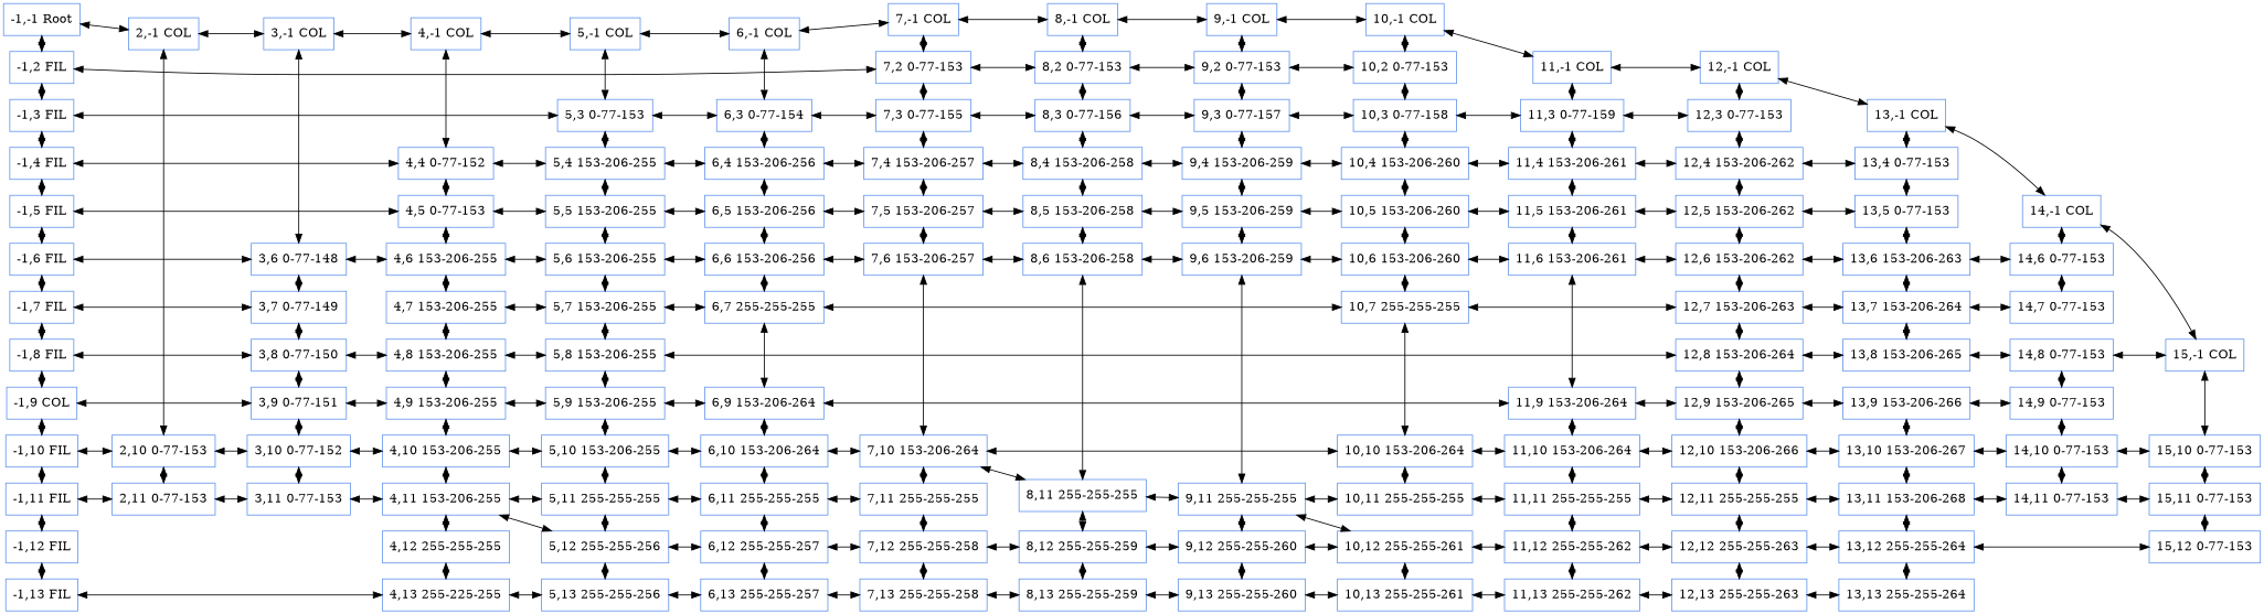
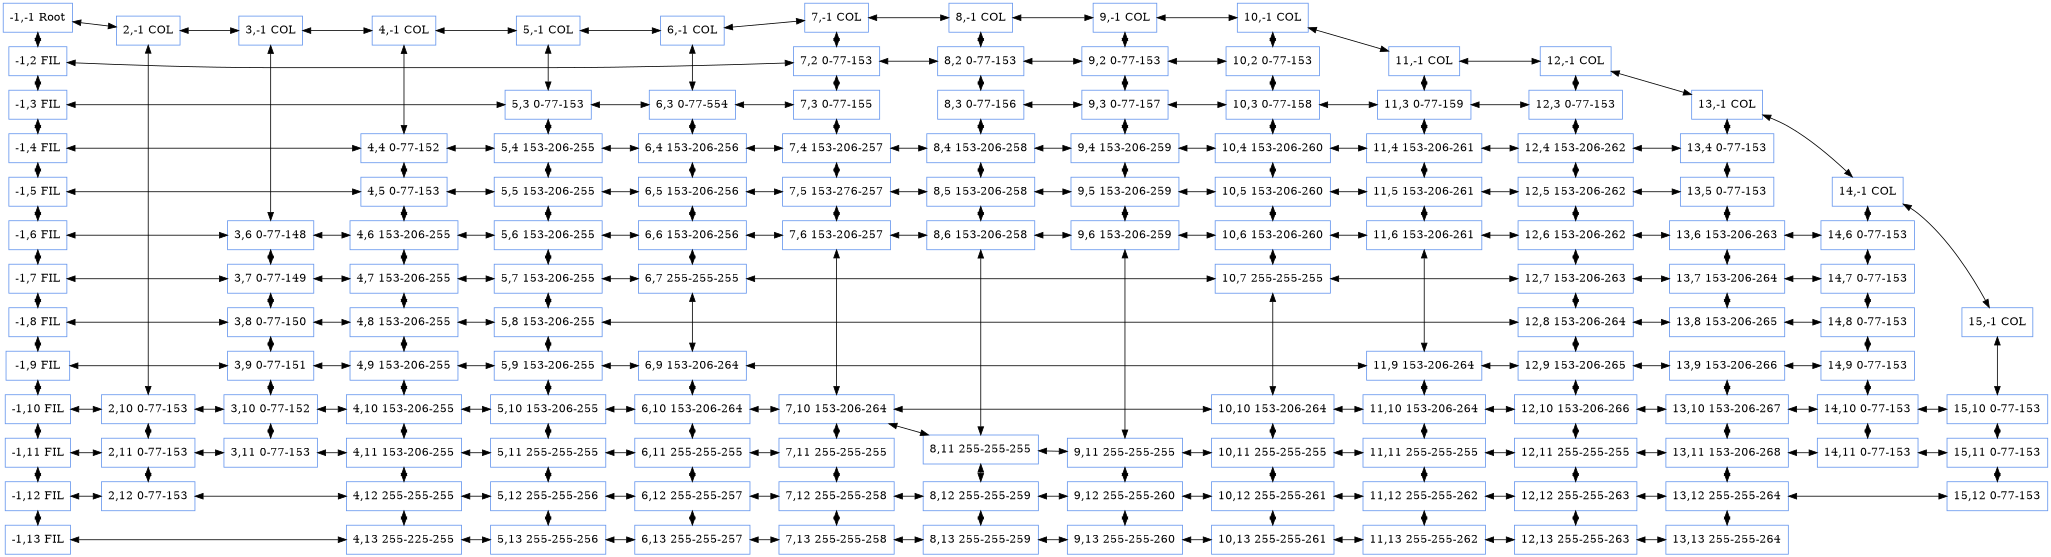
  digraph {
    rank=same
    rankdir=LR
    node [color=cornflowerblue shape=box]
    edge [dir=both]
    "-1,-1 Root"
    "-1,2 FIL"
    "-1,3 FIL"
    "-1,4 FIL"
    "-1,5 FIL"
    "-1,6 FIL"
    "-1,7 FIL"
    "-1,8 FIL"
-   "-1,9 FIL" [label="-1,9 COL"]
+   "-1,9 FIL"
    "-1,10 FIL"
    "-1,11 FIL"
    "-1,12 FIL"
    "-1,13 FIL"
    "2,-1 COL"
    "2,10 0-77-153"
    "2,11 0-77-153"
+   "2,12 0-77-153"
    "3,-1 COL"
    "3,6 0-77-148"
    "3,7 0-77-149"
    "3,8 0-77-150"
    "3,9 0-77-151"
    "3,10 0-77-152"
    "3,11 0-77-153"
    "4,-1 COL"
    "4,4 0-77-152"
    "4,5 0-77-153"
    "4,6 153-206-255"
    "4,7 153-206-255"
    "4,8 153-206-255"
    "4,9 153-206-255"
    "4,10 153-206-255"
    "4,11 153-206-255"
    "4,12 255-255-255"
    n35 [label="4,13 255-225-255"]
    "5,-1 COL"
    "5,3 0-77-153"
    "5,4 153-206-255"
    "5,5 153-206-255"
    "5,6 153-206-255"
    "5,7 153-206-255"
    "5,8 153-206-255"
    "5,9 153-206-255"
    "5,10 153-206-255"
    "5,11 255-255-255"
    "5,12 255-255-256"
    "5,13 255-255-256"
    "6,-1 COL"
-   "6,3 0-77-154"
+   "6,3 0-77-154" [label="6,3 0-77-554"]
    "6,4 153-206-256"
    "6,5 153-206-256"
    "6,6 153-206-256"
    "6,7 255-255-255"
    "6,9 153-206-264"
    "6,10 153-206-264"
    "6,11 255-255-255"
    "6,12 255-255-257"
    "6,13 255-255-257"
    "7,-1 COL"
    "7,2 0-77-153"
    "7,3 0-77-155"
    "7,4 153-206-257"
-   "7,5 153-206-257"
+   "7,5 153-206-257" [label="7,5 153-276-257"]
    "7,6 153-206-257"
    "7,10 153-206-264"
    "7,11 255-255-255"
    "7,12 255-255-258"
    "7,13 255-255-258"
    "8,-1 COL"
    "8,2 0-77-153"
    "8,3 0-77-156"
    "8,4 153-206-258"
    "8,5 153-206-258"
    "8,6 153-206-258"
    "8,11 255-255-255"
    "8,12 255-255-259"
    "8,13 255-255-259"
    "9,-1 COL"
    "9,2 0-77-153"
    "9,3 0-77-157"
    "9,4 153-206-259"
    "9,5 153-206-259"
    "9,6 153-206-259"
    "9,11 255-255-255"
    "9,12 255-255-260"
    "9,13 255-255-260"
    "10,-1 COL"
    "10,2 0-77-153"
    "10,3 0-77-158"
    "10,4 153-206-260"
    "10,5 153-206-260"
    "10,6 153-206-260"
    "10,7 255-255-255"
    "10,10 153-206-264"
    "10,11 255-255-255"
    "10,12 255-255-261"
    "10,13 255-255-261"
    "11,-1 COL"
    "11,3 0-77-159"
    "11,4 153-206-261"
    "11,5 153-206-261"
    "11,6 153-206-261"
    "11,9 153-206-264"
    "11,10 153-206-264"
    "11,11 255-255-255"
    "11,12 255-255-262"
    "11,13 255-255-262"
    "12,-1 COL"
    "12,3 0-77-153"
    "12,4 153-206-262"
    "12,5 153-206-262"
    "12,6 153-206-262"
    "12,7 153-206-263"
    "12,8 153-206-264"
    "12,9 153-206-265"
    "12,10 153-206-266"
    "12,11 255-255-255"
    "12,12 255-255-263"
    "12,13 255-255-263"
    "13,-1 COL"
    "13,4 0-77-153"
    "13,5 0-77-153"
    "13,6 153-206-263"
    "13,7 153-206-264"
    "13,8 153-206-265"
    "13,9 153-206-266"
    "13,10 153-206-267"
    "13,11 153-206-268"
    "13,12 255-255-264"
    "13,13 255-255-264"
    "14,-1 COL"
    "14,6 0-77-153"
    "14,7 0-77-153"
    "14,8 0-77-153"
    "14,9 0-77-153"
    "14,10 0-77-153"
    "14,11 0-77-153"
    "15,-1 COL"
    "15,10 0-77-153"
    "15,11 0-77-153"
    "15,12 0-77-153"
    subgraph sub_1 {
      "-1,-1 Root"
      "-1,2 FIL"
      "-1,3 FIL"
      "-1,4 FIL"
      "-1,5 FIL"
      "-1,6 FIL"
      "-1,7 FIL"
      "-1,8 FIL"
      "-1,9 FIL"
      "-1,10 FIL"
      "-1,11 FIL"
      "-1,12 FIL"
      "-1,13 FIL"
    }
    subgraph sub_2 {
      "2,-1 COL"
      "2,10 0-77-153"
      "2,11 0-77-153"
+     "2,12 0-77-153"
    }
    subgraph sub_3 {
      "3,-1 COL"
      "3,6 0-77-148"
      "3,7 0-77-149"
      "3,8 0-77-150"
      "3,9 0-77-151"
      "3,10 0-77-152"
      "3,11 0-77-153"
    }
    subgraph sub_4 {
      "4,-1 COL"
      "4,4 0-77-152"
      "4,5 0-77-153"
      "4,6 153-206-255"
      "4,7 153-206-255"
      "4,8 153-206-255"
      "4,9 153-206-255"
      "4,10 153-206-255"
      "4,11 153-206-255"
      "4,12 255-255-255"
      n35
    }
    subgraph sub_5 {
      "5,-1 COL"
      "5,3 0-77-153"
      "5,4 153-206-255"
      "5,5 153-206-255"
      "5,6 153-206-255"
      "5,7 153-206-255"
      "5,8 153-206-255"
      "5,9 153-206-255"
      "5,10 153-206-255"
      "5,11 255-255-255"
      "5,12 255-255-256"
      "5,13 255-255-256"
    }
    subgraph sub_6 {
      "6,-1 COL"
      "6,3 0-77-154"
      "6,4 153-206-256"
      "6,5 153-206-256"
      "6,6 153-206-256"
      "6,7 255-255-255"
      "6,9 153-206-264"
      "6,10 153-206-264"
      "6,11 255-255-255"
      "6,12 255-255-257"
      "6,13 255-255-257"
    }
    subgraph sub_7 {
      "7,-1 COL"
      "7,2 0-77-153"
      "7,3 0-77-155"
      "7,4 153-206-257"
      "7,5 153-206-257"
      "7,6 153-206-257"
      "7,10 153-206-264"
      "7,11 255-255-255"
      "7,12 255-255-258"
      "7,13 255-255-258"
    }
    subgraph sub_8 {
      "8,-1 COL"
      "8,2 0-77-153"
      "8,3 0-77-156"
      "8,4 153-206-258"
      "8,5 153-206-258"
      "8,6 153-206-258"
      "8,11 255-255-255"
      "8,12 255-255-259"
      "8,13 255-255-259"
    }
    subgraph sub_9 {
      "9,-1 COL"
      "9,2 0-77-153"
      "9,3 0-77-157"
      "9,4 153-206-259"
      "9,5 153-206-259"
      "9,6 153-206-259"
      "9,11 255-255-255"
      "9,12 255-255-260"
      "9,13 255-255-260"
    }
    subgraph sub_10 {
      "10,-1 COL"
      "10,2 0-77-153"
      "10,3 0-77-158"
      "10,4 153-206-260"
      "10,5 153-206-260"
      "10,6 153-206-260"
      "10,7 255-255-255"
      "10,10 153-206-264"
      "10,11 255-255-255"
      "10,12 255-255-261"
      "10,13 255-255-261"
    }
    subgraph sub_11 {
      "11,-1 COL"
      "11,3 0-77-159"
      "11,4 153-206-261"
      "11,5 153-206-261"
      "11,6 153-206-261"
      "11,9 153-206-264"
      "11,10 153-206-264"
      "11,11 255-255-255"
      "11,12 255-255-262"
      "11,13 255-255-262"
    }
    subgraph sub_12 {
      "12,-1 COL"
      "12,3 0-77-153"
      "12,4 153-206-262"
      "12,5 153-206-262"
      "12,6 153-206-262"
      "12,7 153-206-263"
      "12,8 153-206-264"
      "12,9 153-206-265"
      "12,10 153-206-266"
      "12,11 255-255-255"
      "12,12 255-255-263"
      "12,13 255-255-263"
    }
    subgraph sub_13 {
      "13,-1 COL"
      "13,4 0-77-153"
      "13,5 0-77-153"
      "13,6 153-206-263"
      "13,7 153-206-264"
      "13,8 153-206-265"
      "13,9 153-206-266"
      "13,10 153-206-267"
      "13,11 153-206-268"
      "13,12 255-255-264"
      "13,13 255-255-264"
    }
    subgraph sub_14 {
      "14,-1 COL"
      "14,6 0-77-153"
      "14,7 0-77-153"
      "14,8 0-77-153"
      "14,9 0-77-153"
      "14,10 0-77-153"
      "14,11 0-77-153"
    }
    subgraph sub_15 {
      "15,-1 COL"
      "15,10 0-77-153"
      "15,11 0-77-153"
      "15,12 0-77-153"
    }
    "-1,-1 Root" -> "-1,2 FIL"
    "-1,-1 Root" -> "2,-1 COL"
    "-1,2 FIL" -> "-1,3 FIL"
    "-1,2 FIL" -> "7,2 0-77-153"
    "-1,3 FIL" -> "-1,4 FIL"
    "-1,3 FIL" -> "5,3 0-77-153"
    "-1,4 FIL" -> "-1,5 FIL"
    "-1,4 FIL" -> "4,4 0-77-152"
    "-1,5 FIL" -> "-1,6 FIL"
    "-1,5 FIL" -> "4,5 0-77-153"
    "-1,6 FIL" -> "-1,7 FIL"
    "-1,6 FIL" -> "3,6 0-77-148"
    "-1,7 FIL" -> "-1,8 FIL"
    "-1,7 FIL" -> "3,7 0-77-149"
    "-1,8 FIL" -> "-1,9 FIL"
    "-1,8 FIL" -> "3,8 0-77-150"
    "-1,9 FIL" -> "-1,10 FIL"
    "-1,9 FIL" -> "3,9 0-77-151"
    "-1,10 FIL" -> "-1,11 FIL"
    "-1,10 FIL" -> "2,10 0-77-153"
    "-1,11 FIL" -> "-1,12 FIL"
    "-1,11 FIL" -> "2,11 0-77-153"
    "-1,12 FIL" -> "-1,13 FIL"
+   "-1,12 FIL" -> "2,12 0-77-153"
    "-1,13 FIL" -> n35
    "2,-1 COL" -> "2,10 0-77-153"
    "2,-1 COL" -> "3,-1 COL"
    "2,10 0-77-153" -> "2,11 0-77-153"
    "2,10 0-77-153" -> "3,10 0-77-152"
+   "2,11 0-77-153" -> "2,12 0-77-153"
    "2,11 0-77-153" -> "3,11 0-77-153"
+   "2,12 0-77-153" -> "4,12 255-255-255"
    "3,-1 COL" -> "3,6 0-77-148"
    "3,-1 COL" -> "4,-1 COL"
    "3,6 0-77-148" -> "3,7 0-77-149"
    "3,6 0-77-148" -> "4,6 153-206-255"
    "3,7 0-77-149" -> "3,8 0-77-150"
+   "3,7 0-77-149" -> "4,7 153-206-255"
    "3,8 0-77-150" -> "3,9 0-77-151"
    "3,8 0-77-150" -> "4,8 153-206-255"
    "3,9 0-77-151" -> "3,10 0-77-152"
    "3,9 0-77-151" -> "4,9 153-206-255"
    "3,10 0-77-152" -> "3,11 0-77-153"
    "3,10 0-77-152" -> "4,10 153-206-255"
    "3,11 0-77-153" -> "4,11 153-206-255"
    "4,-1 COL" -> "4,4 0-77-152"
    "4,-1 COL" -> "5,-1 COL"
    "4,4 0-77-152" -> "4,5 0-77-153"
    "4,4 0-77-152" -> "5,4 153-206-255"
    "4,5 0-77-153" -> "4,6 153-206-255"
    "4,5 0-77-153" -> "5,5 153-206-255"
    "4,6 153-206-255" -> "4,7 153-206-255"
    "4,6 153-206-255" -> "5,6 153-206-255"
    "4,7 153-206-255" -> "4,8 153-206-255"
    "4,7 153-206-255" -> "5,7 153-206-255"
    "4,8 153-206-255" -> "4,9 153-206-255"
    "4,8 153-206-255" -> "5,8 153-206-255"
    "4,9 153-206-255" -> "4,10 153-206-255"
    "4,9 153-206-255" -> "5,9 153-206-255"
    "4,10 153-206-255" -> "4,11 153-206-255"
    "4,10 153-206-255" -> "5,10 153-206-255"
    "4,11 153-206-255" -> "4,12 255-255-255"
    "4,11 153-206-255" -> "5,11 255-255-255"
    "4,12 255-255-255" -> n35
-   "4,11 153-206-255" -> "5,12 255-255-256"
+   "4,12 255-255-255" -> "5,12 255-255-256"
    n35 -> "5,13 255-255-256"
    "5,-1 COL" -> "5,3 0-77-153"
    "5,-1 COL" -> "6,-1 COL"
    "5,3 0-77-153" -> "5,4 153-206-255"
    "5,3 0-77-153" -> "6,3 0-77-154"
    "5,4 153-206-255" -> "5,5 153-206-255"
    "5,4 153-206-255" -> "6,4 153-206-256"
    "5,5 153-206-255" -> "5,6 153-206-255"
    "5,5 153-206-255" -> "6,5 153-206-256"
    "5,6 153-206-255" -> "5,7 153-206-255"
    "5,6 153-206-255" -> "6,6 153-206-256"
    "5,7 153-206-255" -> "5,8 153-206-255"
    "5,7 153-206-255" -> "6,7 255-255-255"
    "5,8 153-206-255" -> "5,9 153-206-255"
    "5,8 153-206-255" -> "12,8 153-206-264"
    "5,9 153-206-255" -> "5,10 153-206-255"
    "5,9 153-206-255" -> "6,9 153-206-264"
    "5,10 153-206-255" -> "5,11 255-255-255"
    "5,10 153-206-255" -> "6,10 153-206-264"
    "5,11 255-255-255" -> "5,12 255-255-256"
    "5,11 255-255-255" -> "6,11 255-255-255"
    "5,12 255-255-256" -> "5,13 255-255-256"
    "5,12 255-255-256" -> "6,12 255-255-257"
    "5,13 255-255-256" -> "6,13 255-255-257"
    "6,-1 COL" -> "6,3 0-77-154"
    "6,-1 COL" -> "7,-1 COL"
    "6,3 0-77-154" -> "6,4 153-206-256"
    "6,3 0-77-154" -> "7,3 0-77-155"
    "6,4 153-206-256" -> "6,5 153-206-256"
    "6,4 153-206-256" -> "7,4 153-206-257"
    "6,5 153-206-256" -> "6,6 153-206-256"
    "6,5 153-206-256" -> "7,5 153-206-257"
    "6,6 153-206-256" -> "6,7 255-255-255"
    "6,6 153-206-256" -> "7,6 153-206-257"
    "6,7 255-255-255" -> "6,9 153-206-264"
    "6,7 255-255-255" -> "10,7 255-255-255"
    "6,9 153-206-264" -> "6,10 153-206-264"
    "6,9 153-206-264" -> "11,9 153-206-264"
    "6,10 153-206-264" -> "6,11 255-255-255"
    "6,10 153-206-264" -> "7,10 153-206-264"
    "6,11 255-255-255" -> "6,12 255-255-257"
    "6,11 255-255-255" -> "7,11 255-255-255"
    "6,12 255-255-257" -> "6,13 255-255-257"
    "6,12 255-255-257" -> "7,12 255-255-258"
    "6,13 255-255-257" -> "7,13 255-255-258"
    "7,-1 COL" -> "7,2 0-77-153"
    "7,-1 COL" -> "8,-1 COL"
    "7,2 0-77-153" -> "7,3 0-77-155"
    "7,2 0-77-153" -> "8,2 0-77-153"
    "7,3 0-77-155" -> "7,4 153-206-257"
-   "7,3 0-77-155" -> "8,3 0-77-156"
    "7,4 153-206-257" -> "7,5 153-206-257"
    "7,4 153-206-257" -> "8,4 153-206-258"
    "7,5 153-206-257" -> "7,6 153-206-257"
    "7,5 153-206-257" -> "8,5 153-206-258"
    "7,6 153-206-257" -> "7,10 153-206-264"
    "7,6 153-206-257" -> "8,6 153-206-258"
    "7,10 153-206-264" -> "7,11 255-255-255"
    "7,10 153-206-264" -> "8,11 255-255-255"
    "7,10 153-206-264" -> "10,10 153-206-264"
    "7,11 255-255-255" -> "7,12 255-255-258"
    "7,12 255-255-258" -> "7,13 255-255-258"
    "7,12 255-255-258" -> "8,12 255-255-259"
    "7,13 255-255-258" -> "8,13 255-255-259"
    "8,-1 COL" -> "8,2 0-77-153"
    "8,-1 COL" -> "9,-1 COL"
    "8,2 0-77-153" -> "8,3 0-77-156"
    "8,2 0-77-153" -> "9,2 0-77-153"
    "8,3 0-77-156" -> "8,4 153-206-258"
    "8,3 0-77-156" -> "9,3 0-77-157"
    "8,4 153-206-258" -> "8,5 153-206-258"
    "8,4 153-206-258" -> "9,4 153-206-259"
    "8,5 153-206-258" -> "8,6 153-206-258"
    "8,5 153-206-258" -> "9,5 153-206-259"
    "8,6 153-206-258" -> "8,11 255-255-255"
    "8,6 153-206-258" -> "9,6 153-206-259"
    "8,11 255-255-255" -> "8,12 255-255-259"
    "8,11 255-255-255" -> "9,11 255-255-255"
    "8,12 255-255-259" -> "8,13 255-255-259"
    "8,12 255-255-259" -> "9,12 255-255-260"
    "8,13 255-255-259" -> "9,13 255-255-260"
    "9,-1 COL" -> "9,2 0-77-153"
    "9,-1 COL" -> "10,-1 COL"
    "9,2 0-77-153" -> "9,3 0-77-157"
    "9,2 0-77-153" -> "10,2 0-77-153"
    "9,3 0-77-157" -> "9,4 153-206-259"
    "9,3 0-77-157" -> "10,3 0-77-158"
    "9,4 153-206-259" -> "9,5 153-206-259"
    "9,4 153-206-259" -> "10,4 153-206-260"
    "9,5 153-206-259" -> "9,6 153-206-259"
    "9,5 153-206-259" -> "10,5 153-206-260"
    "9,6 153-206-259" -> "9,11 255-255-255"
    "9,6 153-206-259" -> "10,6 153-206-260"
    "9,11 255-255-255" -> "9,12 255-255-260"
    "9,11 255-255-255" -> "10,11 255-255-255"
    "9,12 255-255-260" -> "9,13 255-255-260"
    "9,12 255-255-260" -> "10,12 255-255-261"
    "9,13 255-255-260" -> "10,13 255-255-261"
    "10,-1 COL" -> "10,2 0-77-153"
    "10,-1 COL" -> "11,-1 COL"
    "10,2 0-77-153" -> "10,3 0-77-158"
    "10,3 0-77-158" -> "10,4 153-206-260"
    "10,3 0-77-158" -> "11,3 0-77-159"
    "10,4 153-206-260" -> "10,5 153-206-260"
    "10,4 153-206-260" -> "11,4 153-206-261"
    "10,5 153-206-260" -> "10,6 153-206-260"
    "10,5 153-206-260" -> "11,5 153-206-261"
    "10,6 153-206-260" -> "10,7 255-255-255"
    "10,6 153-206-260" -> "11,6 153-206-261"
    "10,7 255-255-255" -> "10,10 153-206-264"
    "10,7 255-255-255" -> "12,7 153-206-263"
    "10,10 153-206-264" -> "10,11 255-255-255"
    "10,10 153-206-264" -> "11,10 153-206-264"
-   "9,11 255-255-255" -> "10,12 255-255-261"
+   "10,11 255-255-255" -> "10,12 255-255-261"
    "10,11 255-255-255" -> "11,11 255-255-255"
    "10,12 255-255-261" -> "10,13 255-255-261"
    "10,12 255-255-261" -> "11,12 255-255-262"
    "10,13 255-255-261" -> "11,13 255-255-262"
    "11,-1 COL" -> "11,3 0-77-159"
    "11,-1 COL" -> "12,-1 COL"
    "11,3 0-77-159" -> "11,4 153-206-261"
    "11,3 0-77-159" -> "12,3 0-77-153"
    "11,4 153-206-261" -> "11,5 153-206-261"
    "11,4 153-206-261" -> "12,4 153-206-262"
    "11,5 153-206-261" -> "11,6 153-206-261"
    "11,5 153-206-261" -> "12,5 153-206-262"
    "11,6 153-206-261" -> "11,9 153-206-264"
    "11,6 153-206-261" -> "12,6 153-206-262"
    "11,9 153-206-264" -> "11,10 153-206-264"
    "11,9 153-206-264" -> "12,9 153-206-265"
    "11,10 153-206-264" -> "11,11 255-255-255"
    "11,10 153-206-264" -> "12,10 153-206-266"
    "11,11 255-255-255" -> "11,12 255-255-262"
    "11,11 255-255-255" -> "12,11 255-255-255"
    "11,12 255-255-262" -> "11,13 255-255-262"
    "11,12 255-255-262" -> "12,12 255-255-263"
    "11,13 255-255-262" -> "12,13 255-255-263"
    "12,-1 COL" -> "12,3 0-77-153"
    "12,-1 COL" -> "13,-1 COL"
    "12,3 0-77-153" -> "12,4 153-206-262"
    "12,4 153-206-262" -> "12,5 153-206-262"
    "12,4 153-206-262" -> "13,4 0-77-153"
    "12,5 153-206-262" -> "12,6 153-206-262"
    "12,5 153-206-262" -> "13,5 0-77-153"
    "12,6 153-206-262" -> "12,7 153-206-263"
    "12,6 153-206-262" -> "13,6 153-206-263"
    "12,7 153-206-263" -> "12,8 153-206-264"
    "12,7 153-206-263" -> "13,7 153-206-264"
    "12,8 153-206-264" -> "12,9 153-206-265"
    "12,8 153-206-264" -> "13,8 153-206-265"
    "12,9 153-206-265" -> "12,10 153-206-266"
    "12,9 153-206-265" -> "13,9 153-206-266"
    "12,10 153-206-266" -> "12,11 255-255-255"
    "12,10 153-206-266" -> "13,10 153-206-267"
    "12,11 255-255-255" -> "12,12 255-255-263"
    "12,11 255-255-255" -> "13,11 153-206-268"
    "12,12 255-255-263" -> "12,13 255-255-263"
    "12,12 255-255-263" -> "13,12 255-255-264"
    "12,13 255-255-263" -> "13,13 255-255-264"
    "13,-1 COL" -> "13,4 0-77-153"
    "13,-1 COL" -> "14,-1 COL"
    "13,4 0-77-153" -> "13,5 0-77-153"
    "13,5 0-77-153" -> "13,6 153-206-263"
    "13,6 153-206-263" -> "13,7 153-206-264"
    "13,6 153-206-263" -> "14,6 0-77-153"
    "13,7 153-206-264" -> "13,8 153-206-265"
    "13,7 153-206-264" -> "14,7 0-77-153"
    "13,8 153-206-265" -> "14,8 0-77-153"
    "13,9 153-206-266" -> "13,10 153-206-267"
    "13,9 153-206-266" -> "14,9 0-77-153"
    "13,10 153-206-267" -> "13,11 153-206-268"
    "13,10 153-206-267" -> "14,10 0-77-153"
    "13,11 153-206-268" -> "13,12 255-255-264"
    "13,11 153-206-268" -> "14,11 0-77-153"
    "13,12 255-255-264" -> "13,13 255-255-264"
    "13,12 255-255-264" -> "15,12 0-77-153"
    "14,-1 COL" -> "14,6 0-77-153"
    "14,-1 COL" -> "15,-1 COL"
    "14,6 0-77-153" -> "14,7 0-77-153"
-   "15,-1 COL" -> "14,8 0-77-153"
+   "14,7 0-77-153" -> "14,8 0-77-153"
    "14,8 0-77-153" -> "14,9 0-77-153"
    "14,9 0-77-153" -> "14,10 0-77-153"
    "14,10 0-77-153" -> "14,11 0-77-153"
    "14,10 0-77-153" -> "15,10 0-77-153"
    "14,11 0-77-153" -> "15,11 0-77-153"
    "15,-1 COL" -> "15,10 0-77-153"
    "15,10 0-77-153" -> "15,11 0-77-153"
    "15,11 0-77-153" -> "15,12 0-77-153"
  }
